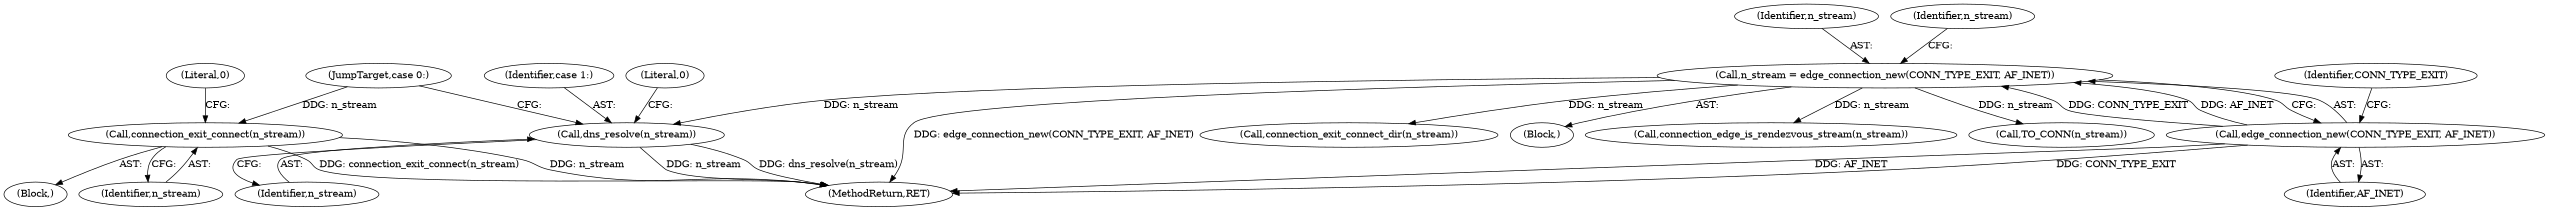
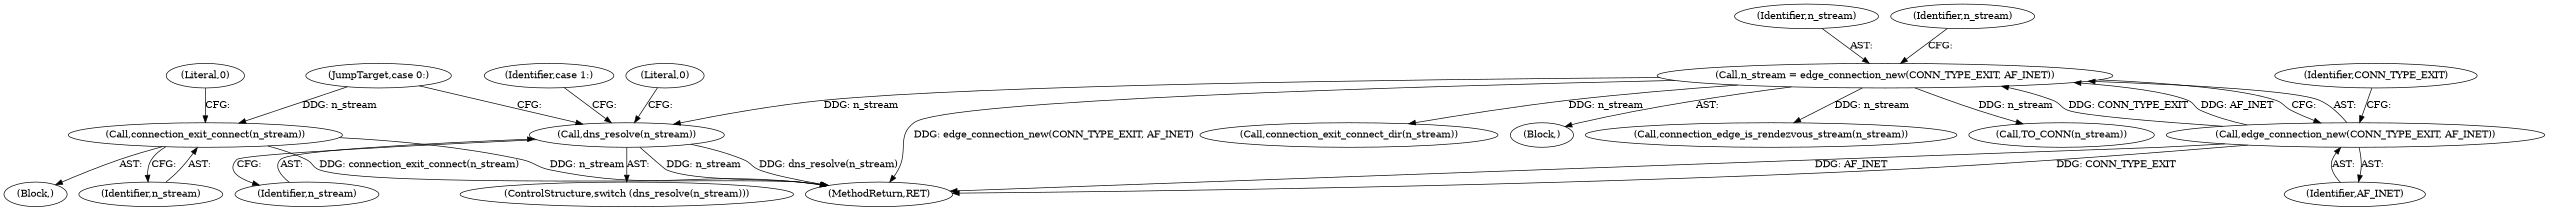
  digraph {
    n1 [label="(Call,connection_exit_connect(n_stream))"]
    n2 [label="(MethodReturn,RET)"]
    n3 [label="(Identifier,n_stream)"]
    n4 [label="(Block,)"]
    n5 [label="(Call,dns_resolve(n_stream))"]
    n6 [label="(Identifier,n_stream)"]
+   n7 [label="(ControlStructure,switch (dns_resolve(n_stream)))"]
    n8 [label="(Call,n_stream = edge_connection_new(CONN_TYPE_EXIT, AF_INET))"]
    n9 [label="(Call,edge_connection_new(CONN_TYPE_EXIT, AF_INET))"]
    n10 [label="(Call,connection_exit_connect_dir(n_stream))"]
    n11 [label="(Block,)"]
    n12 [label="(Call,connection_edge_is_rendezvous_stream(n_stream))"]
    n13 [label="(Call,TO_CONN(n_stream))"]
    n14 [label="(Identifier,AF_INET)"]
    n15 [label="(JumpTarget,case 0:)"]
    n16 [label="(Literal,0)"]
    n17 [label="(Identifier,n_stream)"]
    n18 [label="(Identifier,case 1:)"]
    n19 [label="(Literal,0)"]
    n20 [label="(Identifier,n_stream)"]
    n21 [label="(Identifier,CONN_TYPE_EXIT)"]
    n1 -> n2 [label="DDG: n_stream"]
    n1 -> n2 [label="DDG: connection_exit_connect(n_stream)"]
    n1 -> n3 [label="CFG: "]
    n1 -> n4 [label="AST: "]
    n3 -> n1 [label="AST: "]
    n5 -> n2 [label="DDG: dns_resolve(n_stream)"]
    n5 -> n2 [label="DDG: n_stream"]
    n5 -> n6 [label="CFG: "]
+   n5 -> n7 [label="AST: "]
    n6 -> n5 [label="AST: "]
    n8 -> n2 [label="DDG: edge_connection_new(CONN_TYPE_EXIT, AF_INET)"]
    n8 -> n5 [label="DDG: n_stream"]
    n8 -> n9 [label="CFG: "]
    n8 -> n10 [label="DDG: n_stream"]
    n8 -> n11 [label="AST: "]
    n8 -> n12 [label="DDG: n_stream"]
    n8 -> n13 [label="DDG: n_stream"]
    n9 -> n2 [label="DDG: AF_INET"]
    n9 -> n2 [label="DDG: CONN_TYPE_EXIT"]
    n9 -> n8 [label="AST: "]
    n9 -> n8 [label="DDG: CONN_TYPE_EXIT"]
    n9 -> n8 [label="DDG: AF_INET"]
    n9 -> n14 [label="AST: "]
    n14 -> n9 [label="AST: "]
    n15 -> n1 [label="DDG: n_stream"]
    n15 -> n5 [label="CFG: "]
    n16 -> n1 [label="CFG: "]
    n17 -> n8 [label="AST: "]
-   n18 -> n5 [label="AST: "]
+   n18 -> n5 [label="CFG: "]
    n19 -> n5 [label="CFG: "]
    n20 -> n8 [label="CFG: "]
    n21 -> n9 [label="CFG: "]
  }
